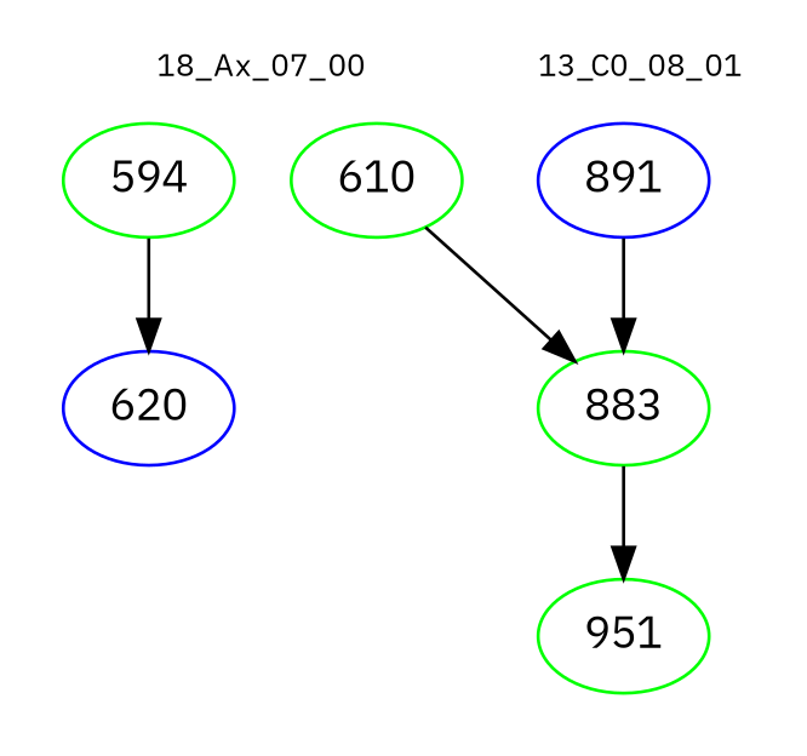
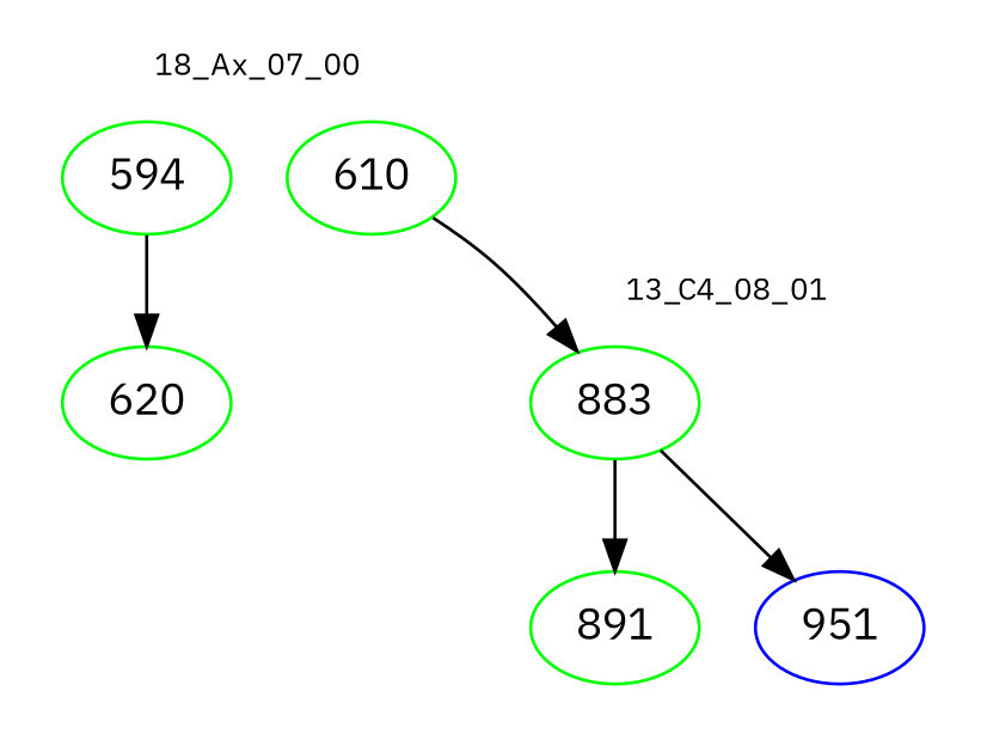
  digraph {
    fontname="IBM Plex Sans"
    node [color=green fontname="IBM Plex Sans"]
    edge [color=black fontname="IBM Plex Sans"]
    n1 [label=610]
    n2 [label=594]
-   n3 [color=blue label=620]
-   n4 [color=blue label=891]
+   n3 [label=620]
+   n4 [label=891]
    n5 [label=883]
-   n6 [label=951]
+   n6 [color=blue label=951]
    subgraph cluster_1 {
      color=white
      fontsize=10
      label="18_Ax_07_00"
      n1
      n2
      n3
    }
    subgraph cluster_2 {
      color=white
      fontsize=10
-     label="13_C0_08_01"
+     label="13_C4_08_01"
      n4
      n5
      n6
    }
    n1 -> n5
    n2 -> n3
-   n4 -> n5
+   n5 -> n4
    n5 -> n6
  }
